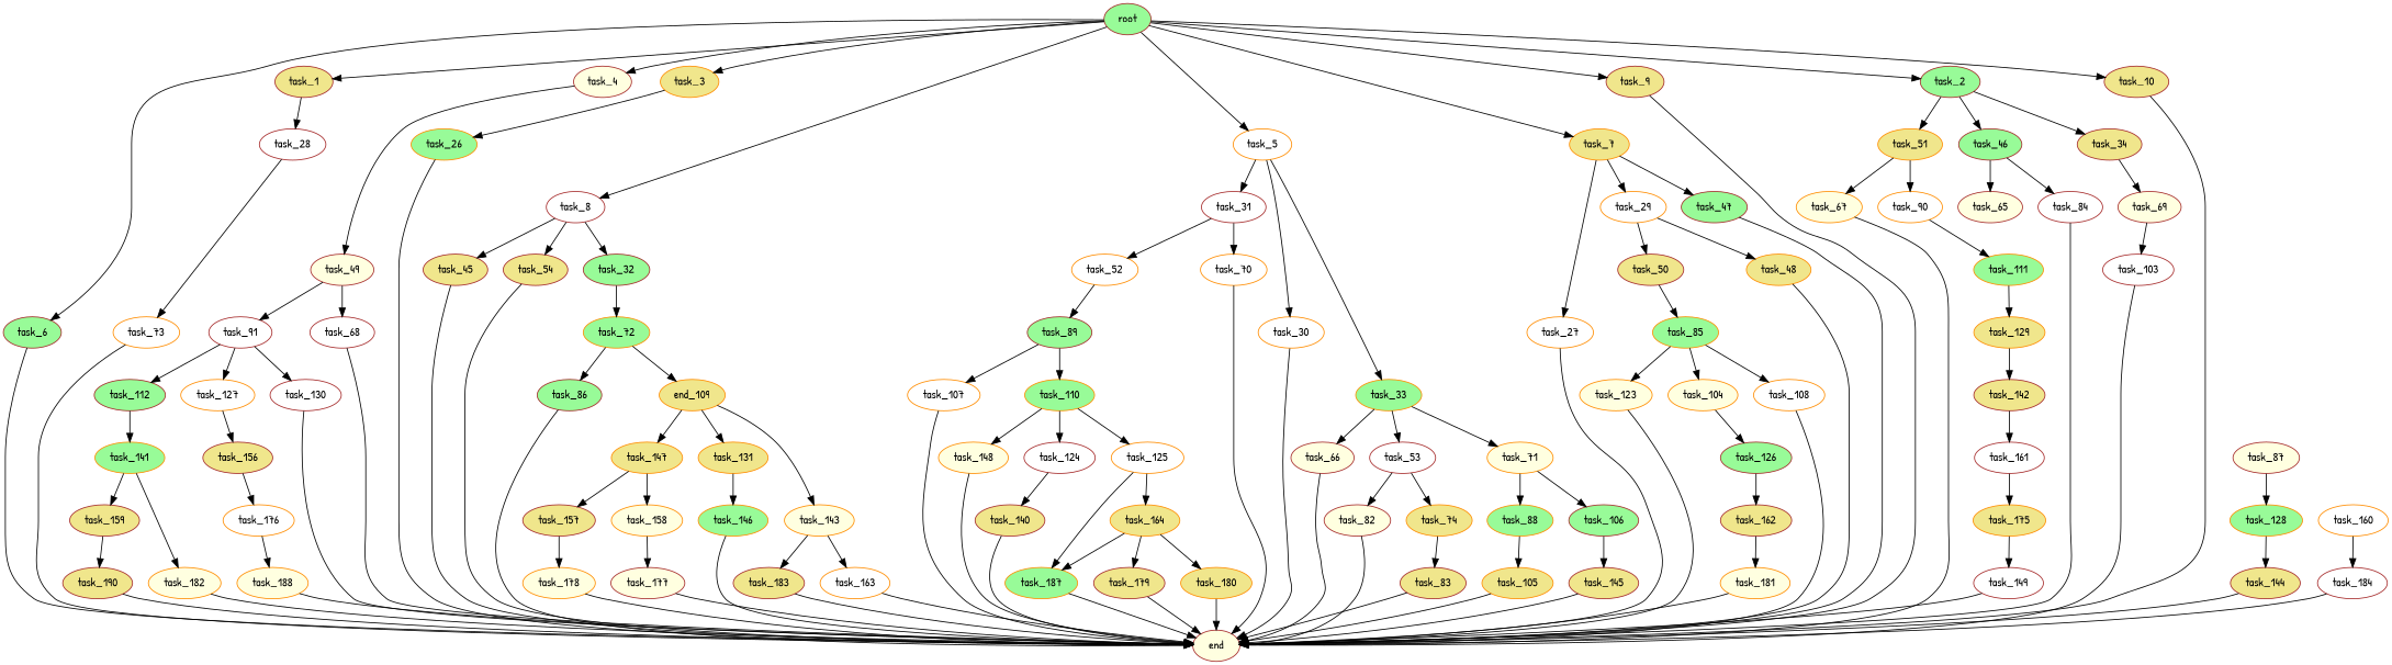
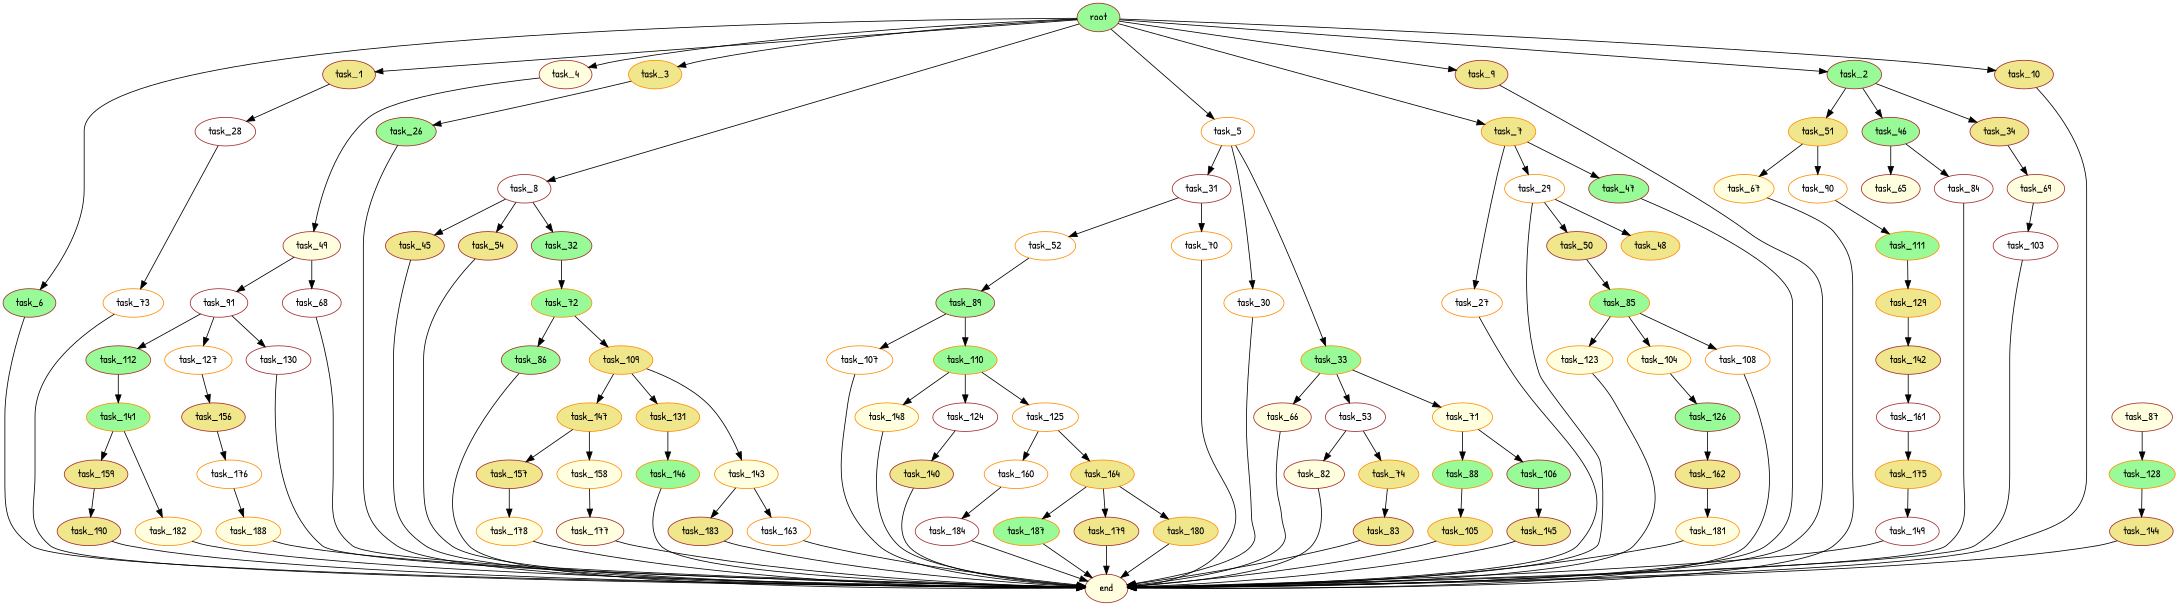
  digraph {
    fontname="Patrick Hand"
    node [color=brown fillcolor=khaki fontname="Patrick Hand" style=filled]
    edge [fontname="Patrick Hand"]
    task_112 [fillcolor=palegreen]
    task_141 [color=darkorange fillcolor=palegreen]
    task_159
    task_182 [color=darkorange fillcolor=lightyellow]
    task_6 [fillcolor=palegreen]
    end [fillcolor=lightyellow]
    task_91 [fillcolor=white]
    task_127 [color=darkorange fillcolor=white]
    task_130 [fillcolor=white]
    task_156
    task_45
    task_187 [color=darkorange fillcolor=palegreen]
    task_73 [color=darkorange fillcolor=white]
    task_123 [color=darkorange fillcolor=lightyellow]
    task_66 [fillcolor=lightyellow]
    task_28 [fillcolor=white]
    task_1
    task_82 [fillcolor=lightyellow]
    task_190
    task_68 [fillcolor=white]
    task_65 [fillcolor=lightyellow]
    task_87 [fillcolor=lightyellow]
    task_128 [color=darkorange fillcolor=palegreen]
    task_83
    task_72 [color=darkorange fillcolor=palegreen]
    task_86 [fillcolor=palegreen]
-   task_109 [color=darkorange label=end_109]
+   task_109 [color=darkorange]
    task_147 [color=darkorange]
    task_131 [color=darkorange]
    task_143 [color=darkorange fillcolor=lightyellow]
    root [fillcolor=palegreen]
    task_4 [fillcolor=lightyellow]
    task_3 [color=darkorange]
    task_8 [fillcolor=white]
    task_5 [color=darkorange fillcolor=white]
    task_7 [color=darkorange]
    task_9
    task_2 [fillcolor=palegreen]
    task_10
    task_49 [fillcolor=lightyellow]
-   task_26 [color=darkorange fillcolor=palegreen]
+   task_26 [fillcolor=palegreen]
    task_54
    task_32 [fillcolor=palegreen]
    task_31 [fillcolor=white]
    task_30 [color=darkorange fillcolor=white]
    task_33 [color=darkorange fillcolor=palegreen]
    task_27 [color=darkorange fillcolor=white]
    task_29 [color=darkorange fillcolor=white]
    task_47 [fillcolor=palegreen]
    task_51 [color=darkorange]
    task_46 [fillcolor=palegreen]
    task_34
    task_178 [color=darkorange fillcolor=lightyellow]
    task_179
    task_144
    task_148 [color=darkorange fillcolor=lightyellow]
    task_74 [color=darkorange]
    task_157
    task_158 [color=darkorange fillcolor=lightyellow]
    task_177 [fillcolor=lightyellow]
    task_146 [color=darkorange fillcolor=palegreen]
    n62 [fillcolor=white label=task_149]
    task_85 [color=darkorange fillcolor=palegreen]
    task_104 [color=darkorange fillcolor=lightyellow]
    task_108 [color=darkorange fillcolor=white]
    task_126 [fillcolor=palegreen]
    task_183
    task_184 [fillcolor=white]
    task_163 [color=darkorange fillcolor=white]
    task_52 [color=darkorange fillcolor=white]
    task_70 [color=darkorange fillcolor=white]
    task_53 [fillcolor=white]
    task_71 [color=darkorange fillcolor=lightyellow]
    task_107 [color=darkorange fillcolor=white]
    task_145
    task_88 [color=darkorange fillcolor=palegreen]
    task_105 [color=darkorange]
    task_50
    task_48 [color=darkorange]
    task_188 [color=darkorange fillcolor=lightyellow]
    task_181 [color=darkorange fillcolor=lightyellow]
    task_162
    task_67 [color=darkorange fillcolor=lightyellow]
    task_90 [color=darkorange fillcolor=white]
    task_111 [color=darkorange fillcolor=palegreen]
    task_89 [fillcolor=palegreen]
    task_161 [fillcolor=white]
    task_142
    task_175 [color=darkorange]
    task_180 [color=darkorange]
    task_84 [fillcolor=white]
    task_69 [fillcolor=lightyellow]
    task_106 [fillcolor=palegreen]
    task_129 [color=darkorange]
    task_110 [color=darkorange fillcolor=palegreen]
    task_176 [color=darkorange fillcolor=white]
    task_160 [color=darkorange fillcolor=white]
    task_103 [fillcolor=white]
    task_164 [color=darkorange]
    task_140
    task_124 [fillcolor=white]
    task_125 [color=darkorange fillcolor=white]
    task_112 -> task_141
    task_141 -> task_159
    task_141 -> task_182
    task_159 -> task_190
    task_182 -> end
    task_6 -> end
    task_91 -> task_112
    task_91 -> task_127
    task_91 -> task_130
    task_127 -> task_156
    task_130 -> end
    task_156 -> task_176
    task_45 -> end
    task_187 -> end
    task_73 -> end
    task_123 -> end
    task_66 -> end
    task_28 -> task_73
    task_1 -> task_28
    task_82 -> end
    task_190 -> end
    task_68 -> end
    task_87 -> task_128
    task_128 -> task_144
    task_83 -> end
    task_72 -> task_86
    task_72 -> task_109
    task_86 -> end
    task_109 -> task_147
    task_109 -> task_131
    task_109 -> task_143
    task_147 -> task_157
    task_147 -> task_158
    task_131 -> task_146
    task_143 -> task_183
    task_143 -> task_163
    root -> task_6
    root -> task_1
    root -> task_4
    root -> task_3
    root -> task_8
    root -> task_5
    root -> task_7
    root -> task_9
    root -> task_2
    root -> task_10
    task_4 -> task_49
    task_3 -> task_26
    task_8 -> task_45
    task_8 -> task_54
    task_8 -> task_32
    task_5 -> task_31
    task_5 -> task_30
    task_5 -> task_33
    task_7 -> task_27
    task_7 -> task_29
    task_7 -> task_47
    task_9 -> end
    task_2 -> task_51
    task_2 -> task_46
    task_2 -> task_34
    task_10 -> end
    task_49 -> task_91
    task_49 -> task_68
    task_26 -> end
    task_54 -> end
    task_32 -> task_72
    task_31 -> task_52
    task_31 -> task_70
    task_30 -> end
    task_33 -> task_66
    task_33 -> task_53
    task_33 -> task_71
    task_27 -> end
    task_29 -> task_50
    task_29 -> task_48
    task_47 -> end
    task_51 -> task_67
    task_51 -> task_90
    task_46 -> task_65
    task_46 -> task_84
    task_34 -> task_69
    task_178 -> end
    task_179 -> end
    task_144 -> end
    task_148 -> end
    task_74 -> task_83
    task_157 -> task_178
    task_158 -> task_177
    task_177 -> end
    task_146 -> end
    n62 -> end
    task_85 -> task_123
    task_85 -> task_104
    task_85 -> task_108
    task_104 -> task_126
    task_108 -> end
    task_126 -> task_162
    task_183 -> end
    task_184 -> end
    task_163 -> end
    task_52 -> task_89
    task_70 -> end
    task_53 -> task_82
    task_53 -> task_74
    task_71 -> task_88
    task_71 -> task_106
    task_107 -> end
    task_145 -> end
    task_88 -> task_105
    task_105 -> end
    task_50 -> task_85
-   task_48 -> end
+   task_29 -> end
    task_188 -> end
    task_181 -> end
    task_162 -> task_181
    task_67 -> end
    task_90 -> task_111
    task_111 -> task_129
    task_89 -> task_107
    task_89 -> task_110
    task_161 -> task_175
    task_142 -> task_161
    task_175 -> n62
    task_180 -> end
    task_84 -> end
    task_69 -> task_103
    task_106 -> task_145
    task_129 -> task_142
    task_110 -> task_148
    task_110 -> task_124
    task_110 -> task_125
    task_176 -> task_188
    task_160 -> task_184
    task_103 -> end
    task_164 -> task_187
    task_164 -> task_179
    task_164 -> task_180
    task_140 -> end
    task_124 -> task_140
-   task_125 -> task_187
+   task_125 -> task_160
    task_125 -> task_164
  }
